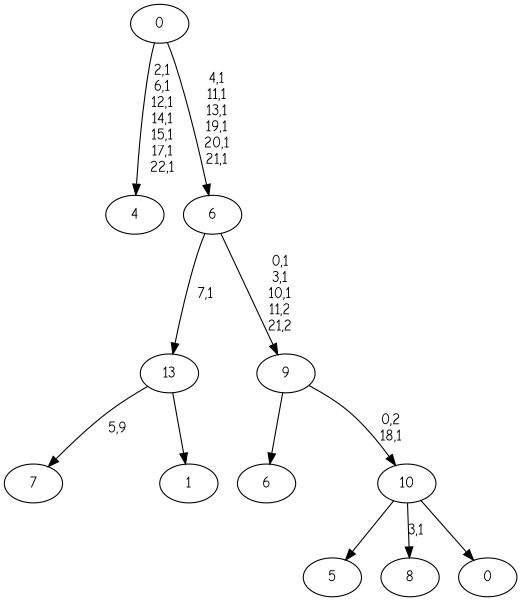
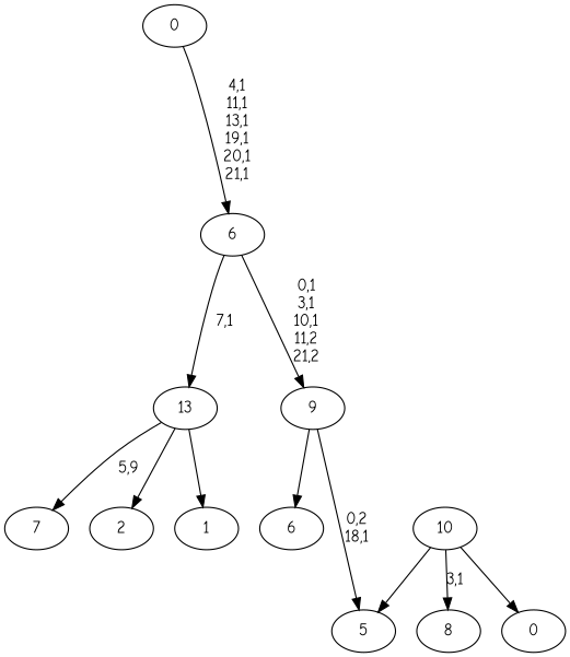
  digraph {
    fontname="Comic Neue"
    node [fontname="Comic Neue"]
    edge [fontname="Comic Neue"]
    n1 [label=8]
    n2 [label=7]
    n3 [label=6]
    n4 [label=5]
-   n5 [label=4]
+   n6 [label=2]
    13
    n8 [label=1]
    n9 [label=0]
    10
    9
    6
    0
    13 -> n2 [label="5,9"]
+   13 -> n6
    13 -> n8
    10 -> n1 [label="3,1"]
    10 -> n4
    10 -> n9
    9 -> n3
-   9 -> 10 [label="0,2\n18,1"]
+   9 -> n4 [label="0,2\n18,1"]
    6 -> 13 [label="7,1"]
    6 -> 9 [label="0,1\n3,1\n10,1\n11,2\n21,2"]
-   0 -> n5 [label="2,1\n6,1\n12,1\n14,1\n15,1\n17,1\n22,1"]
    0 -> 6 [label="4,1\n11,1\n13,1\n19,1\n20,1\n21,1"]
  }
